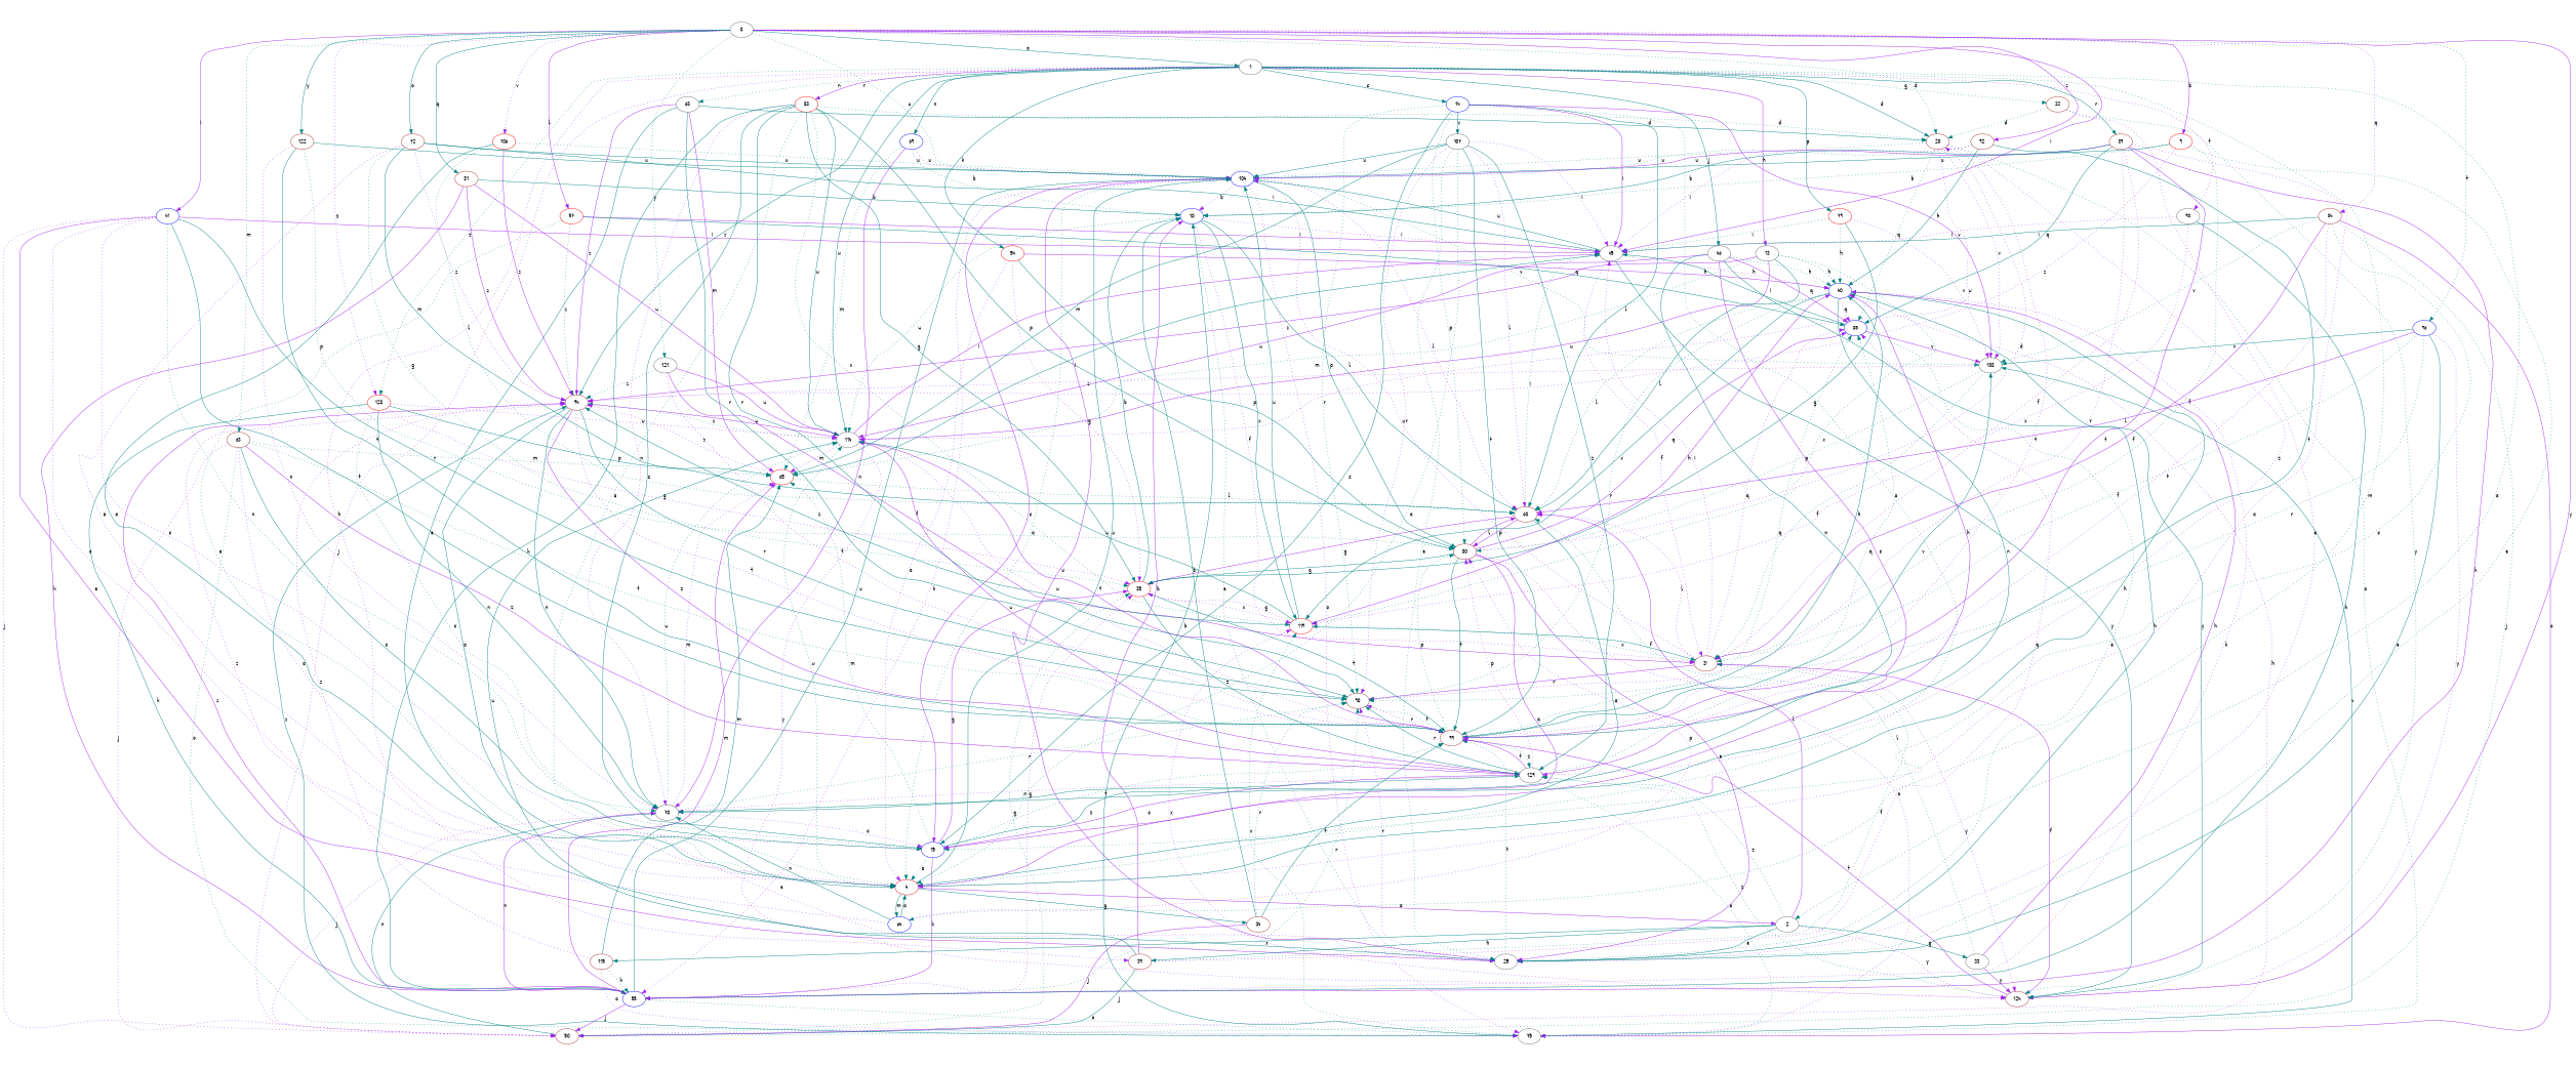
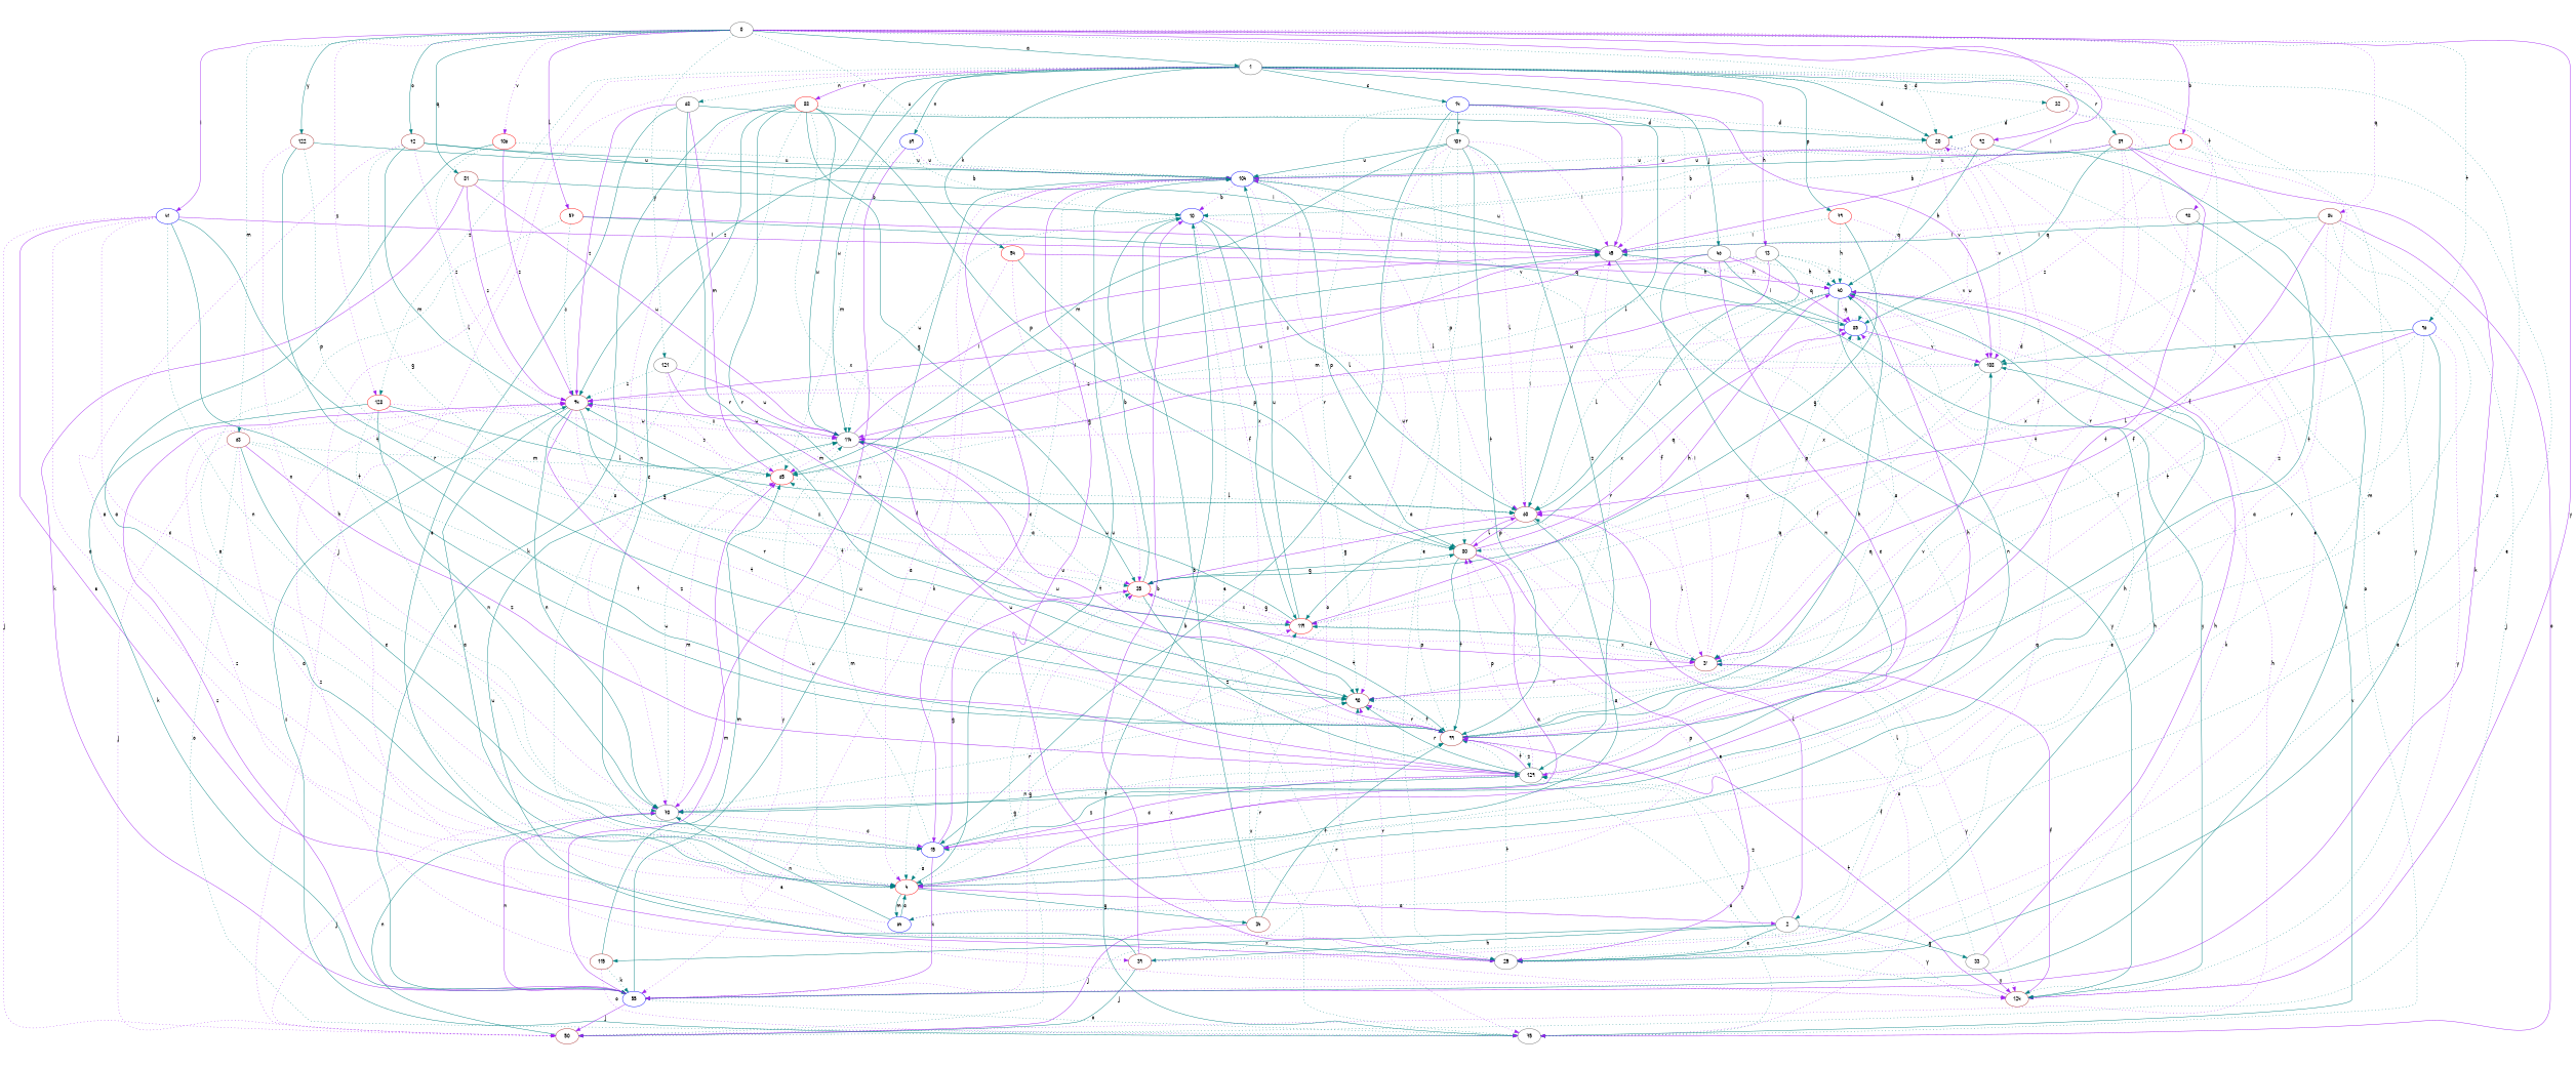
  strict digraph {
    fontname="Patrick Hand"
    node [color=brown fontname="Patrick Hand"]
    edge [color=teal fontname="Patrick Hand" style=solid]
    0 [color=gray40]
    1 [color=gray40]
    9 [color=red]
    20
    41 [color=blue]
    45 [color=gray40]
    57 [color=red]
    63
    72
    81
    84
    92
    96 [color=blue]
    104 [color=blue]
    106 [color=red]
    121 [color=gray40]
    122
    124
    128 [color=red]
    2 [color=gray40]
    13 [color=gray40]
    14 [color=blue]
    32
    39
    46 [color=gray40]
    50
    54 [color=red]
    64 [color=blue]
    68 [color=gray40]
    69 [color=blue]
    79 [color=red]
    88 [color=red]
    89
    94
    98 [color=gray40]
    114 [color=gray40]
    25 [color=gray40]
    10 [color=blue]
    31
    129 [color=gray40]
    108 [color=gray40]
    99
    75 [color=gray40]
    85 [color=blue]
    4 [color=red]
    15 [color=blue]
    90
    70 [color=gray40]
    40 [color=blue]
    65 [color=red]
    35 [color=red]
    55 [color=blue]
    60
    80
    119 [color=red]
    33 [color=gray40]
    115
    107 [color=gray40]
    34
    0 -> 1 [label=a]
    0 -> 9 [color=purple label=b]
    0 -> 20 [label=d style=dotted]
    0 -> 41 [color=purple label=i]
    0 -> 45 [color=purple label=i]
    0 -> 57 [color=purple label=l]
    0 -> 63 [label=m style=dotted]
    0 -> 72 [label=o]
    0 -> 81 [label=q]
    0 -> 84 [color=purple label=q style=dotted]
    0 -> 92 [color=purple label=s]
    0 -> 96 [label=t style=dotted]
    0 -> 104 [label=u style=dotted]
    0 -> 106 [color=purple label=v style=dotted]
    0 -> 121 [label=y style=dotted]
    0 -> 122 [label=y]
    0 -> 124 [color=purple label=y]
    0 -> 128 [color=purple label=z style=dotted]
    1 -> 20 [label=d]
    1 -> 128 [label=z style=dotted]
    1 -> 2 [label=a style=dotted]
    1 -> 13 [color=purple label=h]
    1 -> 14 [label=c]
    1 -> 32 [label=g style=dotted]
    1 -> 39 [color=purple label=h style=dotted]
    1 -> 46 [label=j]
    1 -> 50 [color=purple label=j style=dotted]
    1 -> 54 [label=k]
    1 -> 64 [label=m style=dotted]
    1 -> 68 [label=n style=dotted]
    1 -> 69 [label=n]
    1 -> 79 [label=p]
    1 -> 88 [color=purple label=r]
    1 -> 89 [label=r]
    1 -> 94 [label=s]
    1 -> 98 [color=purple label=t style=dotted]
    1 -> 114 [label=w]
    9 -> 104 [label=u]
    9 -> 94 [color=purple label=s style=dotted]
    9 -> 25 [label=e style=dotted]
    9 -> 10 [label=b style=dotted]
    9 -> 31 [label=f style=dotted]
    20 -> 104 [label=u style=dotted]
    20 -> 114 [color=purple label=w style=dotted]
    20 -> 129 [color=purple label=z style=dotted]
    20 -> 108 [color=purple label=v style=dotted]
    20 -> 99 [color=purple label=t style=dotted]
    20 -> 75 [label=o style=dotted]
    20 -> 85 [label=q style=dotted]
    41 -> 45 [color=purple label=i]
    41 -> 50 [color=purple label=j style=dotted]
    41 -> 25 [color=purple label=e]
    41 -> 99 [label=t]
    41 -> 4 [color=purple label=a style=dotted]
    41 -> 15 [color=purple label=c style=dotted]
    41 -> 90 [label=r]
    41 -> 70 [label=n style=dotted]
    45 -> 104 [label=u]
    45 -> 124 [label=y]
    45 -> 31 [color=purple label=f style=dotted]
    45 -> 40 [color=purple label=h style=dotted]
    57 -> 45 [color=purple label=i]
    57 -> 94 [label=s style=dotted]
    57 -> 85 [label=q]
    57 -> 4 [label=a style=dotted]
    63 -> 50 [color=purple label=j style=dotted]
    63 -> 129 [color=purple label=z]
    63 -> 99 [label=t style=dotted]
    63 -> 75 [label=o style=dotted]
    63 -> 4 [color=purple label=a style=dotted]
    63 -> 15 [label=c]
    63 -> 65 [label=m style=dotted]
    72 -> 45 [label=i]
    72 -> 104 [label=u]
    72 -> 94 [color=purple label=s style=dotted]
    72 -> 4 [color=purple label=a style=dotted]
    72 -> 65 [label=m]
    72 -> 35 [label=g style=dotted]
    81 -> 94 [color=purple label=s]
    81 -> 114 [color=purple label=w]
    81 -> 10 [label=b]
    81 -> 55 [color=purple label=k]
    84 -> 45 [label=i]
    84 -> 50 [label=j style=dotted]
    84 -> 31 [color=purple label=f]
    84 -> 108 [label=v style=dotted]
    84 -> 99 [color=purple label=t style=dotted]
    84 -> 75 [color=purple label=o]
    84 -> 15 [label=c style=dotted]
    92 -> 45 [color=purple label=i style=dotted]
    92 -> 104 [label=u style=dotted]
    92 -> 99 [label=t]
    92 -> 40 [label=h]
    96 -> 124 [color=purple label=y style=dotted]
    96 -> 25 [label=e]
    96 -> 31 [label=f style=dotted]
    96 -> 108 [label=v]
    96 -> 90 [label=r style=dotted]
    96 -> 60 [color=purple label=l]
    104 -> 10 [color=purple label=b style=dotted]
    104 -> 108 [label=v style=dotted]
    104 -> 75 [color=purple label=o style=dotted]
    104 -> 4 [label=a style=dotted]
    104 -> 15 [color=purple label=c]
    104 -> 55 [color=purple label=k style=dotted]
    104 -> 60 [color=purple label=l style=dotted]
    104 -> 80 [label=p]
    106 -> 104 [label=u style=dotted]
    106 -> 94 [color=purple label=s]
    106 -> 4 [label=a]
    106 -> 60 [label=l style=dotted]
    121 -> 94 [label=s style=dotted]
    121 -> 114 [color=purple label=w]
    121 -> 31 [color=purple label=f]
    121 -> 99 [color=purple label=t style=dotted]
    122 -> 104 [label=u]
    122 -> 99 [label=t]
    122 -> 70 [color=purple label=n style=dotted]
    122 -> 80 [label=p style=dotted]
    124 -> 31 [color=purple label=f]
    124 -> 129 [label=z style=dotted]
    124 -> 99 [color=purple label=t]
    124 -> 119 [color=purple label=x style=dotted]
    128 -> 114 [color=purple label=w style=dotted]
    128 -> 15 [label=c style=dotted]
    128 -> 70 [label=n]
    128 -> 35 [color=purple label=g style=dotted]
    128 -> 55 [label=k]
-   128 -> 60 [label=p]
+   128 -> 60 [label=l]
    2 -> 124 [color=purple label=y style=dotted]
    2 -> 39 [label=h]
    2 -> 25 [label=e]
    2 -> 129 [label=z style=dotted]
    2 -> 60 [color=purple label=l]
    2 -> 33 [label=g]
    2 -> 115 [label=x]
    13 -> 94 [color=purple label=s]
    13 -> 114 [color=purple label=w]
    13 -> 40 [label=h style=dotted]
    13 -> 65 [label=m style=dotted]
    13 -> 60 [label=l]
    13 -> 119 [label=x style=dotted]
    14 -> 45 [color=purple label=i]
    14 -> 108 [color=purple label=v]
    14 -> 4 [label=a style=dotted]
    14 -> 15 [label=c]
    14 -> 90 [label=r style=dotted]
    14 -> 60 [label=l]
    14 -> 80 [label=p style=dotted]
    14 -> 107 [label=v]
    32 -> 20 [label=d style=dotted]
    32 -> 124 [label=y style=dotted]
    32 -> 25 [color=purple label=e style=dotted]
    39 -> 50 [label=j]
    39 -> 114 [label=w]
    39 -> 10 [color=purple label=b]
    39 -> 31 [label=f style=dotted]
    39 -> 85 [color=purple label=q style=dotted]
    46 -> 124 [label=y]
    46 -> 114 [color=purple label=w]
    46 -> 85 [color=purple label=q]
    46 -> 15 [color=purple label=c]
    46 -> 70 [label=n]
    46 -> 40 [label=h style=dotted]
    50 -> 70 [label=n]
    50 -> 40 [color=purple label=h style=dotted]
    50 -> 35 [label=g style=dotted]
    54 -> 4 [color=purple label=a style=dotted]
    54 -> 40 [color=purple label=h]
    54 -> 35 [color=purple label=g style=dotted]
    54 -> 80 [label=p]
    64 -> 94 [color=purple label=s style=dotted]
    64 -> 4 [label=a]
    64 -> 70 [label=n]
    64 -> 80 [color=purple label=p style=dotted]
    68 -> 20 [label=d]
    68 -> 94 [color=purple label=s]
    68 -> 25 [label=e]
    68 -> 90 [label=r]
    68 -> 65 [color=purple label=m]
    69 -> 104 [color=purple label=u style=dotted]
    69 -> 10 [label=b style=dotted]
    69 -> 70 [color=purple label=n]
    69 -> 65 [label=m style=dotted]
    79 -> 45 [label=i style=dotted]
    79 -> 108 [color=purple label=v style=dotted]
    79 -> 40 [label=h style=dotted]
    79 -> 35 [label=g]
    88 -> 20 [label=d style=dotted]
    88 -> 114 [label=w]
    88 -> 4 [label=a style=dotted]
    88 -> 15 [label=c]
    88 -> 90 [label=r]
    88 -> 70 [color=purple label=n style=dotted]
    88 -> 35 [label=g]
    88 -> 55 [label=k]
    88 -> 80 [label=p]
    88 -> 119 [label=x style=dotted]
    89 -> 104 [color=purple label=u]
-   89 -> 10 [label=b]
+   89 -> 10 [label=b style=dotted]
    89 -> 31 [color=purple label=f style=dotted]
    89 -> 99 [color=purple label=t]
    89 -> 85 [label=q]
    89 -> 4 [color=purple label=a style=dotted]
    89 -> 90 [color=purple label=r style=dotted]
    89 -> 55 [color=purple label=k]
    94 -> 114 [color=purple label=w]
    94 -> 129 [color=purple label=z]
    94 -> 99 [color=purple label=t style=dotted]
    94 -> 4 [label=a]
    94 -> 90 [label=r]
    94 -> 70 [label=n]
    98 -> 45 [color=purple label=i style=dotted]
    98 -> 55 [label=k]
    98 -> 119 [color=purple label=x style=dotted]
    114 -> 45 [color=purple label=i]
    114 -> 124 [color=purple label=y style=dotted]
    114 -> 94 [label=s style=dotted]
    114 -> 99 [color=purple label=t]
    114 -> 65 [color=purple label=m style=dotted]
    25 -> 104 [color=purple label=u]
    25 -> 99 [label=t style=dotted]
    25 -> 90 [color=purple label=r style=dotted]
    25 -> 40 [label=h]
    10 -> 45 [color=purple label=i style=dotted]
    10 -> 114 [label=w style=dotted]
    10 -> 25 [label=e style=dotted]
    10 -> 31 [color=purple label=f style=dotted]
    10 -> 60 [label=l]
    10 -> 119 [label=x]
    31 -> 45 [color=purple label=i style=dotted]
    31 -> 104 [color=purple label=u style=dotted]
    31 -> 124 [color=purple label=y style=dotted]
    31 -> 85 [color=purple label=q style=dotted]
    31 -> 90 [color=purple label=r]
    31 -> 60 [color=purple label=l style=dotted]
    31 -> 119 [label=x style=dotted]
    129 -> 114 [color=purple label=w]
    129 -> 99 [color=purple label=t]
    129 -> 75 [label=o style=dotted]
    129 -> 85 [label=q style=dotted]
    129 -> 15 [color=purple label=c]
    129 -> 90 [label=r]
    129 -> 70 [color=purple label=n style=dotted]
    129 -> 40 [color=purple label=h]
    129 -> 80 [color=purple label=p style=dotted]
    108 -> 94 [color=purple label=s style=dotted]
    108 -> 31 [label=f style=dotted]
    108 -> 80 [label=p style=dotted]
    99 -> 114 [color=purple label=w style=dotted]
    99 -> 129 [label=z style=dotted]
    99 -> 108 [label=v]
    99 -> 85 [label=q style=dotted]
    99 -> 90 [color=purple label=r style=dotted]
    99 -> 40 [label=h]
    99 -> 80 [label=p style=dotted]
    75 -> 94 [label=s]
    75 -> 10 [label=b]
    75 -> 108 [label=v]
    75 -> 119 [label=x style=dotted]
    85 -> 45 [label=i]
    85 -> 25 [label=e style=dotted]
    85 -> 108 [color=purple label=v]
    4 -> 104 [label=u]
    4 -> 2 [color=purple label=a]
    4 -> 64 [label=m]
    4 -> 114 [label=w style=dotted]
    4 -> 40 [label=h]
    4 -> 34 [label=g]
    15 -> 129 [label=z]
    15 -> 99 [label=t style=dotted]
    15 -> 4 [label=a style=dotted]
    15 -> 65 [label=m style=dotted]
    15 -> 35 [color=purple label=g]
    15 -> 55 [color=purple label=k]
    90 -> 99 [label=t style=dotted]
    70 -> 50 [color=purple label=j style=dotted]
    70 -> 114 [label=w style=dotted]
    70 -> 25 [color=purple label=e style=dotted]
    70 -> 15 [color=purple label=c style=dotted]
    70 -> 90 [label=r style=dotted]
    70 -> 65 [color=purple label=m style=dotted]
    40 -> 85 [color=purple label=q style=dotted]
    40 -> 90 [label=r style=dotted]
    40 -> 70 [label=n]
    40 -> 55 [color=purple label=k style=dotted]
    40 -> 60 [label=l style=dotted]
    40 -> 119 [label=x]
    65 -> 45 [label=i]
    65 -> 94 [color=purple label=s style=dotted]
    65 -> 60 [label=l style=dotted]
    35 -> 10 [label=b]
    35 -> 129 [label=z]
    35 -> 99 [label=t]
    35 -> 119 [color=purple label=x style=dotted]
    55 -> 104 [label=u]
    55 -> 50 [color=purple label=j]
    55 -> 94 [color=purple label=s]
    55 -> 75 [label=o style=dotted]
    55 -> 90 [label=r style=dotted]
    55 -> 70 [color=purple label=n]
    55 -> 65 [color=purple label=m]
    55 -> 35 [color=purple label=g style=dotted]
    60 -> 45 [label=i style=dotted]
    60 -> 4 [label=a]
    60 -> 35 [color=purple label=g]
    60 -> 80 [color=purple label=p]
    80 -> 20 [color=purple label=d style=dotted]
    80 -> 25 [color=purple label=e]
    80 -> 99 [label=t]
    80 -> 75 [color=purple label=o style=dotted]
    80 -> 85 [color=purple label=q]
    80 -> 4 [color=purple label=a]
    80 -> 35 [label=g]
    80 -> 60 [color=purple label=l]
    119 -> 104 [label=u]
    119 -> 94 [label=s]
    119 -> 114 [label=w]
    119 -> 31 [label=f]
    119 -> 40 [color=purple label=h]
    119 -> 35 [color=purple label=g style=dotted]
    33 -> 124 [color=purple label=y]
    33 -> 40 [color=purple label=h]
    33 -> 60 [label=l style=dotted]
    115 -> 94 [color=purple label=s style=dotted]
    115 -> 75 [color=purple label=o style=dotted]
    115 -> 65 [label=m]
    115 -> 55 [label=k style=dotted]
    107 -> 45 [color=purple label=i style=dotted]
    107 -> 104 [label=u]
    107 -> 25 [label=e style=dotted]
    107 -> 129 [label=z]
    107 -> 99 [label=t]
    107 -> 4 [label=a style=dotted]
    107 -> 90 [color=purple label=r style=dotted]
    107 -> 65 [label=m]
    107 -> 60 [color=purple label=l style=dotted]
    34 -> 50 [color=purple label=j]
    34 -> 10 [label=b]
    34 -> 99 [label=t]
    34 -> 90 [label=r style=dotted]
  }
